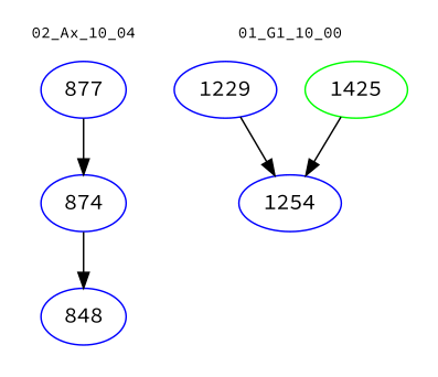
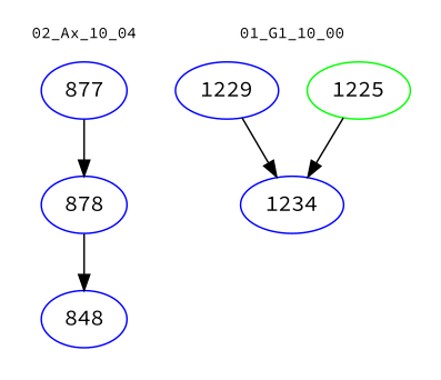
  digraph {
    fontname="Source Code Pro"
    node [color=blue fontname="Source Code Pro"]
    edge [color=black fontname="Source Code Pro"]
    n1 [label=877]
-   n2 [label=874]
+   n2 [label=878]
    n3 [label=848]
-   n4 [color=green label=1425]
+   n4 [color=green label=1225]
    n5 [label=1229]
-   n6 [label=1254]
+   n6 [label=1234]
    subgraph cluster_1 {
      color=white
      fontsize=10
      label="02_Ax_10_04"
      n1
      n2
      n3
    }
    subgraph cluster_2 {
      color=white
      fontsize=10
      label="01_G1_10_00"
      n4
      n5
      n6
    }
    n1 -> n2
    n2 -> n3
    n4 -> n6
    n5 -> n6
  }
